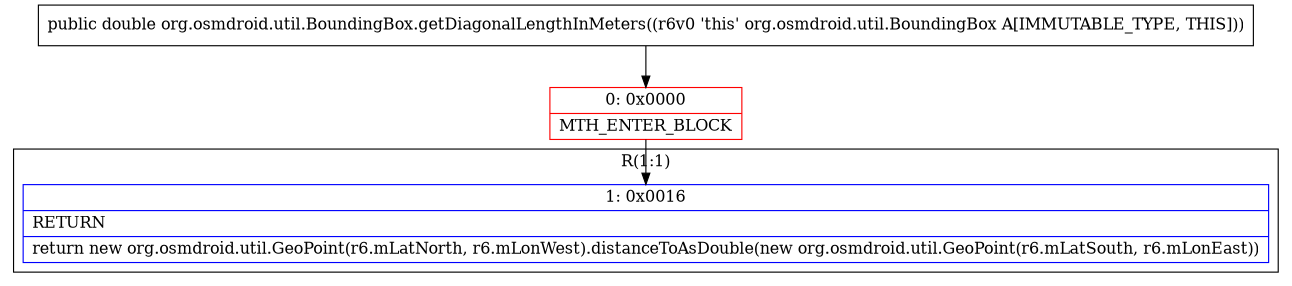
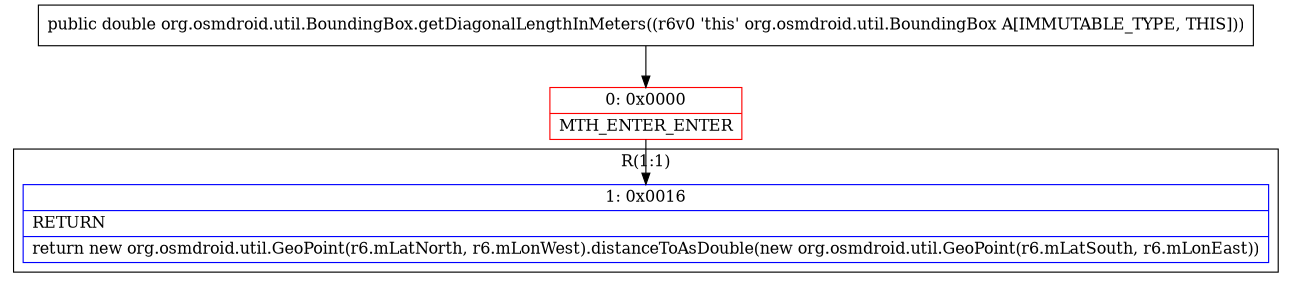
  digraph {
    node [shape=record]
    n1 [color=blue label="{1\:\ 0x0016|RETURN\l|return new org.osmdroid.util.GeoPoint(r6.mLatNorth, r6.mLonWest).distanceToAsDouble(new org.osmdroid.util.GeoPoint(r6.mLatSouth, r6.mLonEast))\l}"]
-   n2 [color=red label="{0\:\ 0x0000|MTH_ENTER_BLOCK\l}"]
+   n2 [color=red label="{0\:\ 0x0000|MTH_ENTER_ENTER\l}"]
    n3 [label="{public double org.osmdroid.util.BoundingBox.getDiagonalLengthInMeters((r6v0 'this' org.osmdroid.util.BoundingBox A[IMMUTABLE_TYPE, THIS])) }"]
    subgraph cluster_1 {
      label="R(1:1)"
      n1
    }
    n2 -> n1
    n3 -> n2
  }
